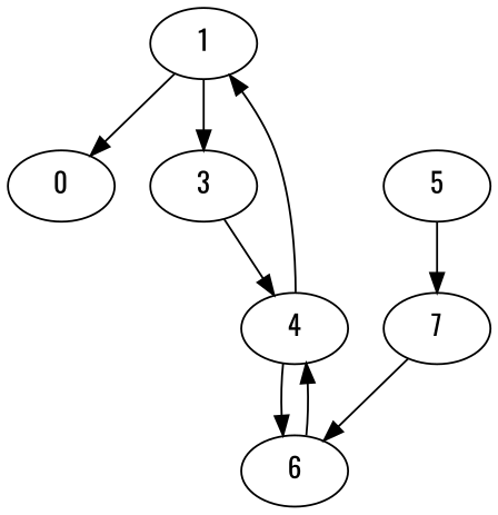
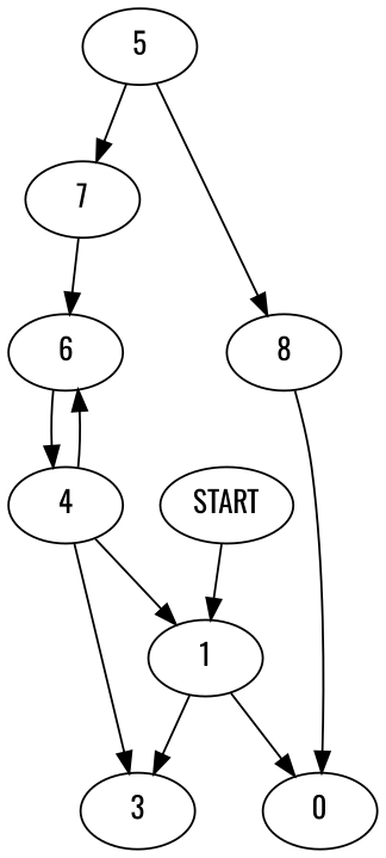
  digraph {
    fontname=Oswald
    node [fontname=Oswald]
    edge [fontname=Oswald]
+   n1 [label=START]
    1
    n3 [label=0]
    3
    4
    6
    5
    7
+   8
+   n1 -> 1
    1 -> n3
    1 -> 3
-   3 -> 4
+   4 -> 3
    4 -> 1
    4 -> 6
    6 -> 4
    5 -> 7
+   5 -> 8
    7 -> 6
+   8 -> n3
  }
